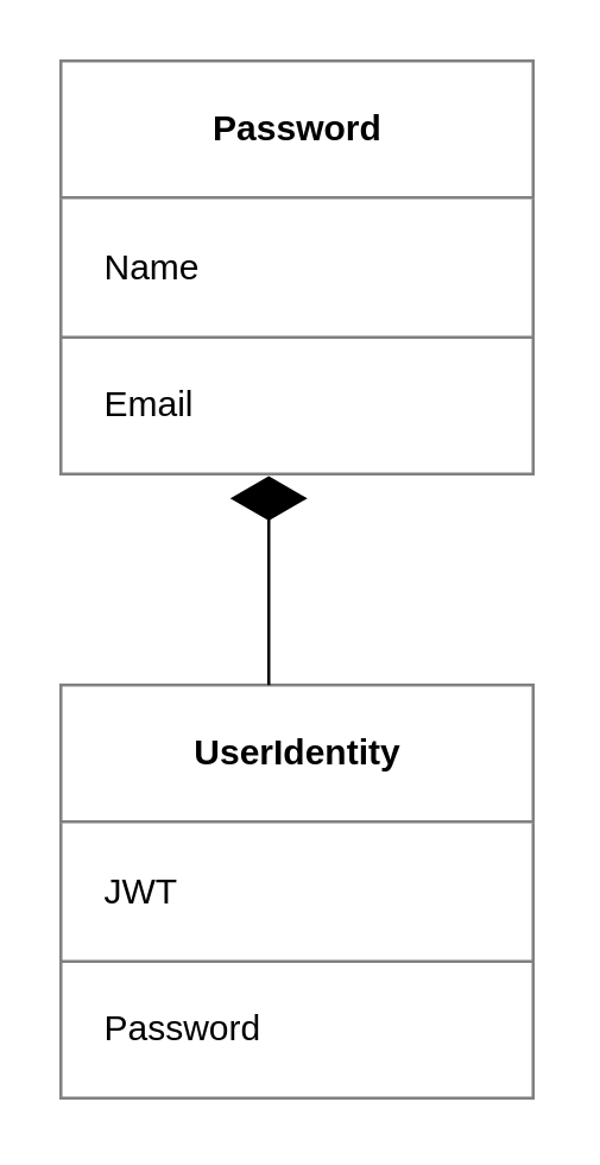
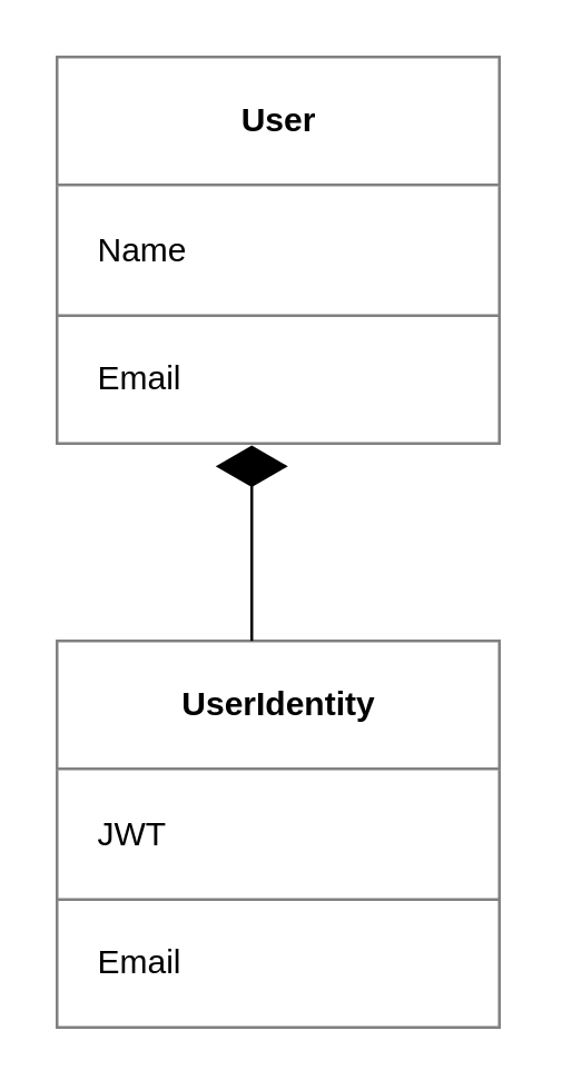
  <mxCell id="0" />
  <mxCell id="1" parent="0" />
- <mxCell id="2" value="&lt;table border=&quot;1&quot; width=&quot;100%&quot; height=&quot;100%&quot; cellpadding=&quot;4&quot; style=&quot;width:100%;height:100%;border-collapse:collapse;&quot;&gt;&lt;tbody&gt;&lt;tr&gt;&lt;th align=&quot;center&quot;&gt;Password&lt;/th&gt;&lt;/tr&gt;&lt;tr&gt;&lt;td&gt;&amp;nbsp; &amp;nbsp;Name&lt;/td&gt;&lt;/tr&gt;&lt;tr&gt;&lt;td&gt;&amp;nbsp; &amp;nbsp;Email&lt;/td&gt;&lt;/tr&gt;&lt;/tbody&gt;&lt;/table&gt;" style="text;html=1;strokeColor=none;fillColor=none;overflow=fill;" vertex="1" parent="1"><mxGeometry x="20" y="20" width="160" height="140" as="geometry" /></mxCell>
- <mxCell id="3" value="&lt;table border=&quot;1&quot; width=&quot;100%&quot; height=&quot;100%&quot; cellpadding=&quot;4&quot; style=&quot;width:100%;height:100%;border-collapse:collapse;&quot;&gt;&lt;tbody&gt;&lt;tr&gt;&lt;th align=&quot;center&quot;&gt;UserIdentity&lt;/th&gt;&lt;/tr&gt;&lt;tr&gt;&lt;td&gt;&amp;nbsp; &amp;nbsp;JWT&lt;/td&gt;&lt;/tr&gt;&lt;tr&gt;&lt;td&gt;&amp;nbsp; &amp;nbsp;Password&lt;/td&gt;&lt;/tr&gt;&lt;/tbody&gt;&lt;/table&gt;" style="text;html=1;strokeColor=none;fillColor=none;overflow=fill;" vertex="1" parent="1"><mxGeometry x="20" y="230" width="160" height="140" as="geometry" /></mxCell>
+ <mxCell id="2" value="&lt;table border=&quot;1&quot; width=&quot;100%&quot; height=&quot;100%&quot; cellpadding=&quot;4&quot; style=&quot;width:100%;height:100%;border-collapse:collapse;&quot;&gt;&lt;tbody&gt;&lt;tr&gt;&lt;th align=&quot;center&quot;&gt;User&lt;/th&gt;&lt;/tr&gt;&lt;tr&gt;&lt;td&gt;&amp;nbsp; &amp;nbsp;Name&lt;/td&gt;&lt;/tr&gt;&lt;tr&gt;&lt;td&gt;&amp;nbsp; &amp;nbsp;Email&lt;/td&gt;&lt;/tr&gt;&lt;/tbody&gt;&lt;/table&gt;" style="text;html=1;strokeColor=none;fillColor=none;overflow=fill;" vertex="1" parent="1"><mxGeometry x="20" y="20" width="160" height="140" as="geometry" /></mxCell>
+ <mxCell id="3" value="&lt;table border=&quot;1&quot; width=&quot;100%&quot; height=&quot;100%&quot; cellpadding=&quot;4&quot; style=&quot;width:100%;height:100%;border-collapse:collapse;&quot;&gt;&lt;tbody&gt;&lt;tr&gt;&lt;th align=&quot;center&quot;&gt;UserIdentity&lt;/th&gt;&lt;/tr&gt;&lt;tr&gt;&lt;td&gt;&amp;nbsp; &amp;nbsp;JWT&lt;/td&gt;&lt;/tr&gt;&lt;tr&gt;&lt;td&gt;&amp;nbsp; &amp;nbsp;Email&lt;/td&gt;&lt;/tr&gt;&lt;/tbody&gt;&lt;/table&gt;" style="text;html=1;strokeColor=none;fillColor=none;overflow=fill;" vertex="1" parent="1"><mxGeometry x="20" y="230" width="160" height="140" as="geometry" /></mxCell>
  <mxCell id="4" value="" style="endArrow=none;html=1;rounded=0;" edge="1" parent="1"><mxGeometry width="50" height="50" relative="1" as="geometry"><mxPoint x="90" y="230" as="sourcePoint" /><mxPoint x="90" y="170" as="targetPoint" /><Array as="points"><mxPoint x="90" y="200" /></Array></mxGeometry></mxCell>
  <mxCell id="5" value="" style="html=1;whiteSpace=wrap;aspect=fixed;shape=isoRectangle;labelBackgroundColor=#000000;labelBorderColor=default;fillColor=#000000;" vertex="1" parent="1"><mxGeometry x="78" y="160" width="24" height="14.4" as="geometry" /></mxCell>
